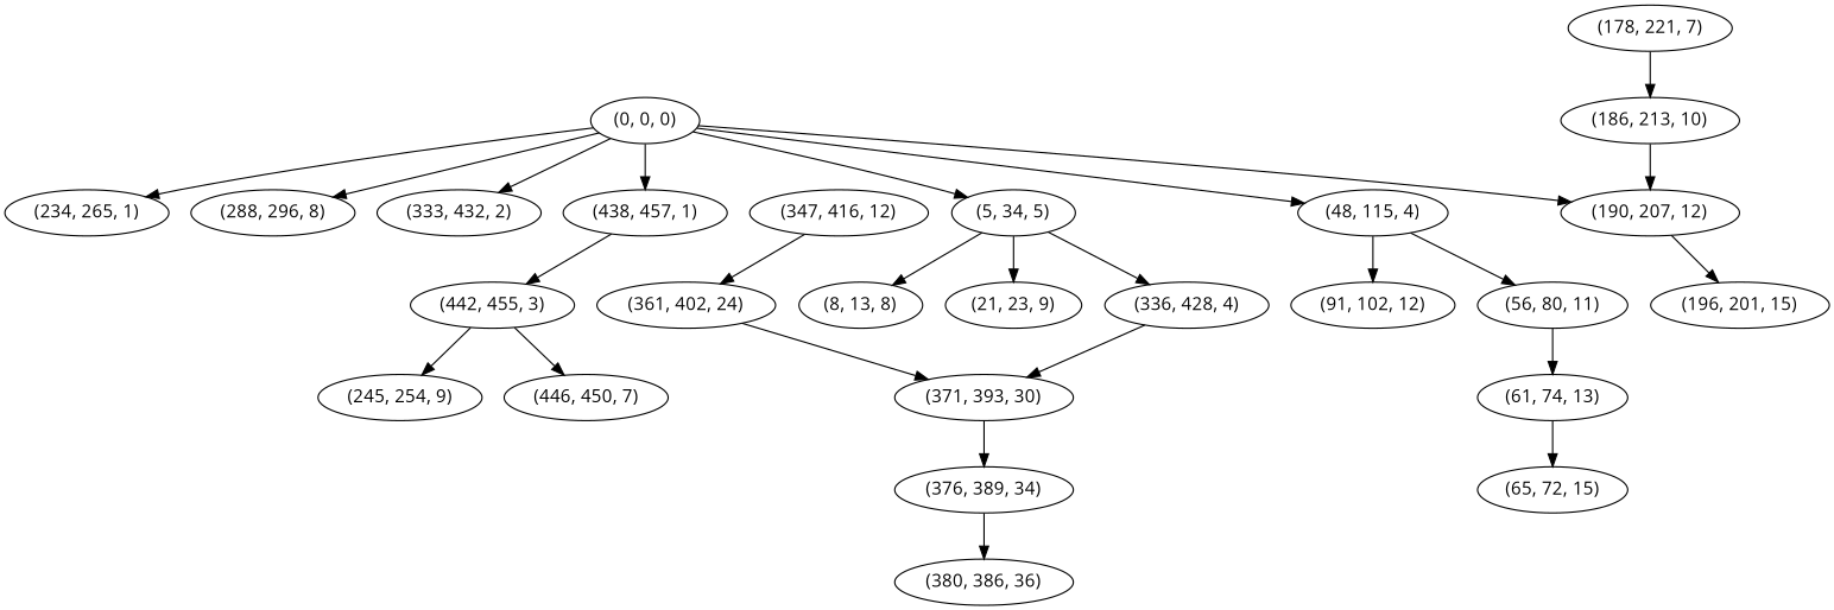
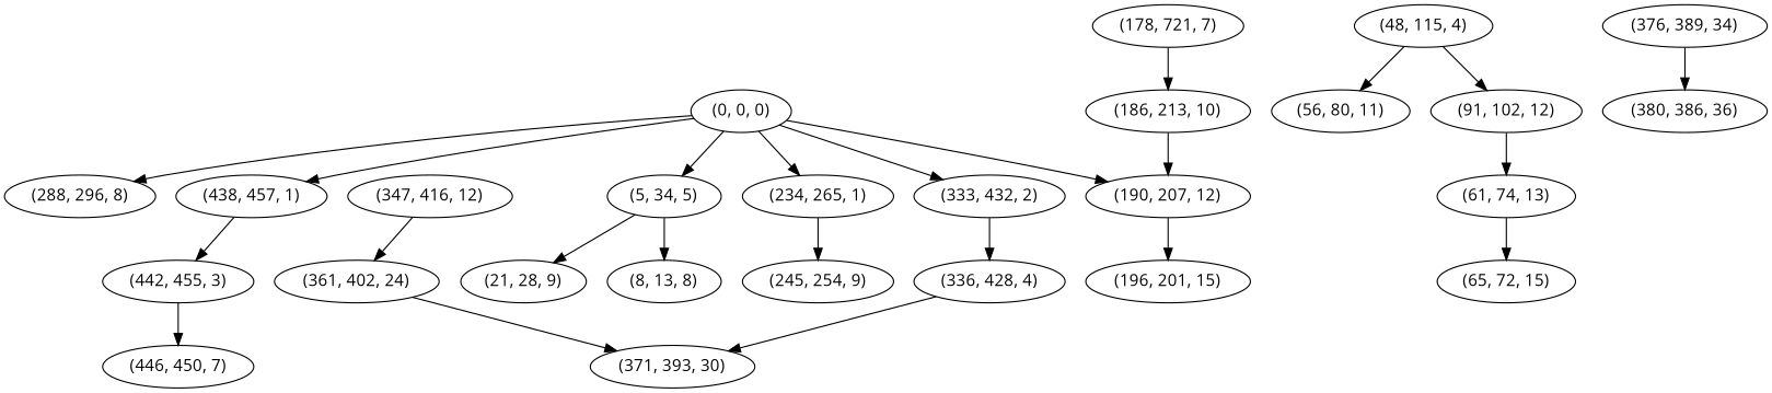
  digraph {
    fontname="Open Sans"
    node [fontname="Open Sans"]
    edge [fontname="Open Sans"]
    "(0, 0, 0)"
    "(5, 34, 5)"
    "(48, 115, 4)"
    "(234, 265, 1)"
    "(288, 296, 8)"
    "(333, 432, 2)"
    "(438, 457, 1)"
    "(190, 207, 12)"
    "(8, 13, 8)"
-   "(21, 28, 9)" [label="(21, 23, 9)"]
+   "(21, 28, 9)"
    "(56, 80, 11)"
    n12 [label="(91, 102, 12)"]
-   "(178, 221, 7)"
+   "(178, 221, 7)" [label="(178, 721, 7)"]
    "(186, 213, 10)"
    "(245, 254, 9)"
    "(336, 428, 4)"
    "(442, 455, 3)"
    "(61, 74, 13)"
    "(65, 72, 15)"
    "(196, 201, 15)"
    "(371, 393, 30)"
    "(347, 416, 12)"
    "(361, 402, 24)"
    "(376, 389, 34)"
    "(380, 386, 36)"
    "(446, 450, 7)"
    "(0, 0, 0)" -> "(5, 34, 5)"
-   "(0, 0, 0)" -> "(48, 115, 4)"
    "(0, 0, 0)" -> "(234, 265, 1)"
    "(0, 0, 0)" -> "(288, 296, 8)"
    "(0, 0, 0)" -> "(333, 432, 2)"
    "(0, 0, 0)" -> "(438, 457, 1)"
    "(0, 0, 0)" -> "(190, 207, 12)"
    "(5, 34, 5)" -> "(8, 13, 8)"
    "(5, 34, 5)" -> "(21, 28, 9)"
    "(48, 115, 4)" -> "(56, 80, 11)"
    "(48, 115, 4)" -> n12
-   "(442, 455, 3)" -> "(245, 254, 9)"
-   "(5, 34, 5)" -> "(336, 428, 4)"
+   "(234, 265, 1)" -> "(245, 254, 9)"
+   "(333, 432, 2)" -> "(336, 428, 4)"
    "(438, 457, 1)" -> "(442, 455, 3)"
    "(190, 207, 12)" -> "(196, 201, 15)"
-   "(56, 80, 11)" -> "(61, 74, 13)"
+   n12 -> "(61, 74, 13)"
    "(178, 221, 7)" -> "(186, 213, 10)"
    "(186, 213, 10)" -> "(190, 207, 12)"
    "(336, 428, 4)" -> "(371, 393, 30)"
    "(442, 455, 3)" -> "(446, 450, 7)"
    "(61, 74, 13)" -> "(65, 72, 15)"
-   "(371, 393, 30)" -> "(376, 389, 34)"
    "(347, 416, 12)" -> "(361, 402, 24)"
    "(361, 402, 24)" -> "(371, 393, 30)"
    "(376, 389, 34)" -> "(380, 386, 36)"
  }
